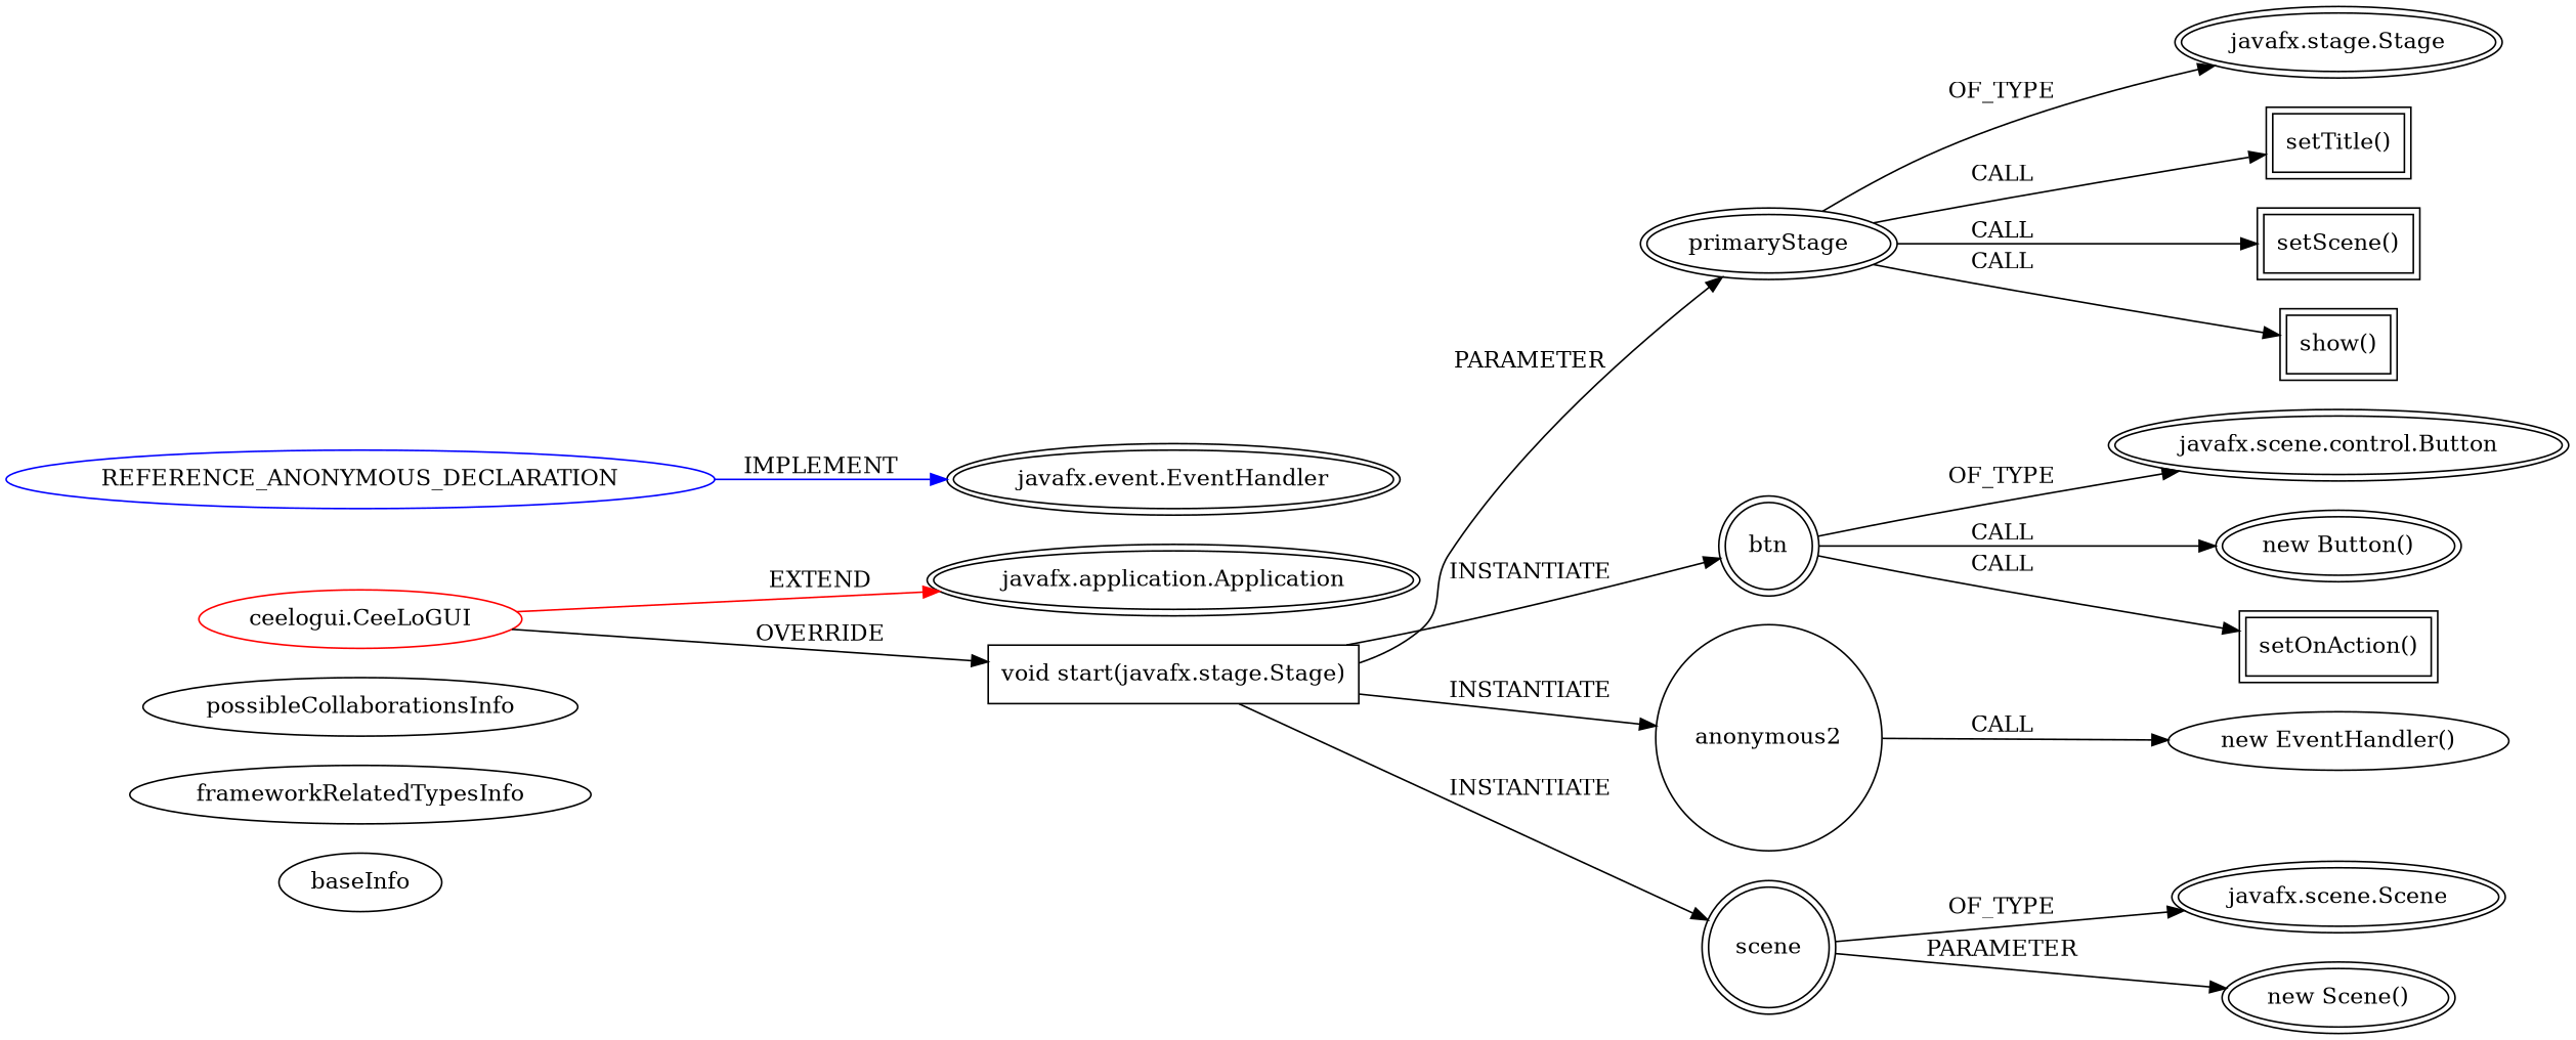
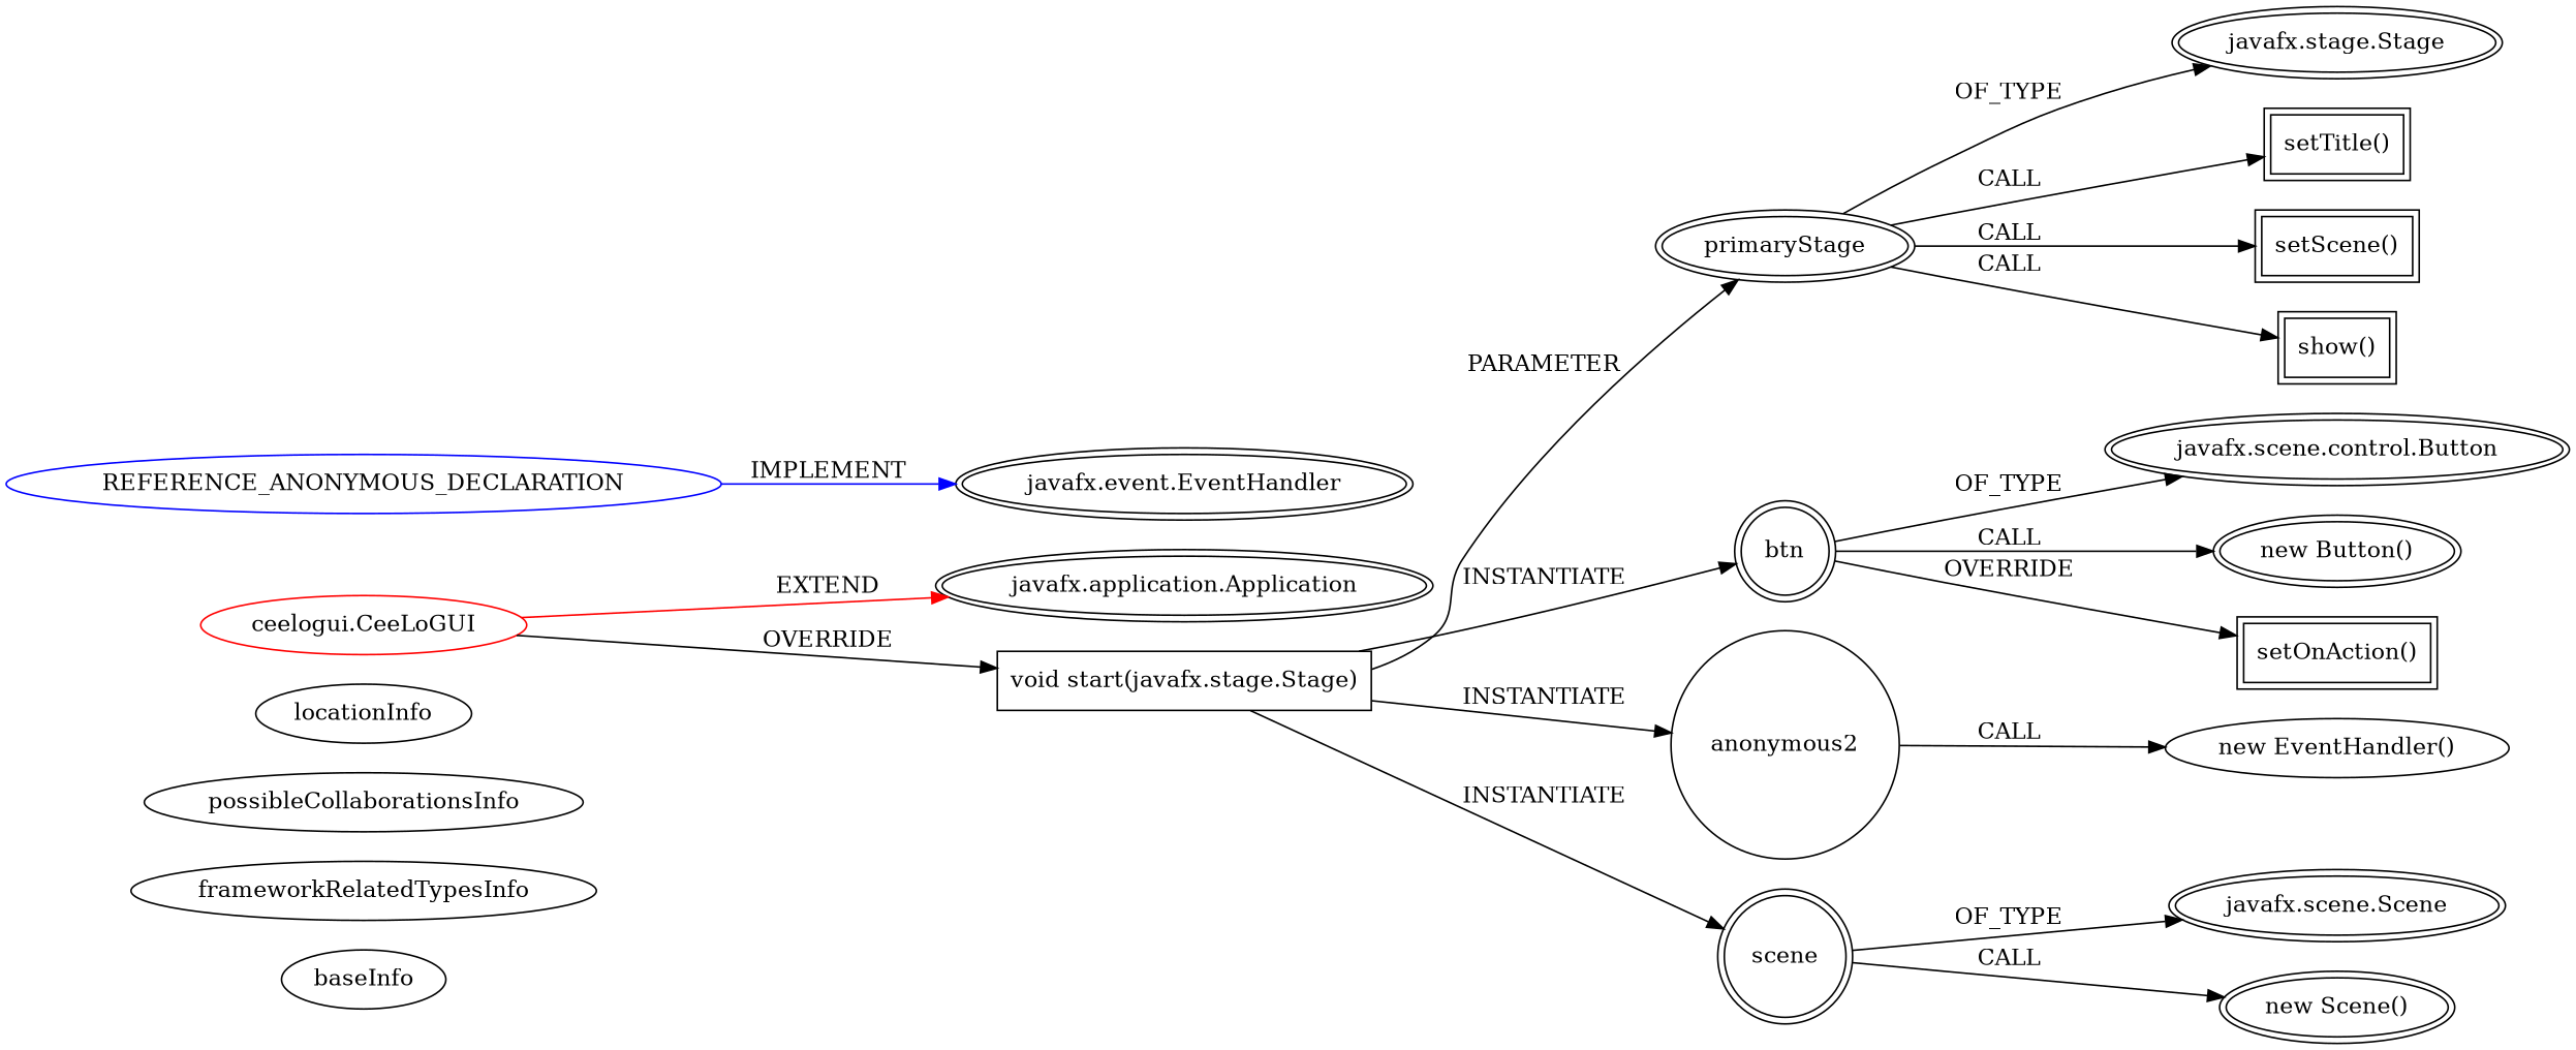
  digraph {
    rankdir=LR
    node [isFrameworkType=true peripheries=2]
    baseInfo [category=extension_graph graphId=3505 isAnonymous=false possibleRelation=true isFrameworkType="" peripheries=""]
    frameworkRelatedTypesInfo [0="javafx.application.Application" isFrameworkType="" peripheries=""]
    possibleCollaborationsInfo [0="3505~OVERRIDING_METHOD_DECLARATION-INSTANTIATION-~javafx.application.Application ~javafx.event.EventHandler ~false~true" isFrameworkType="" peripheries=""]
+   locationInfo [contextSignature=CeeLoGUI filePath="/lyonssp-Cee-lo/Cee-lo-master/src/ceelogui/CeeLoGUI.java" graphId=3505 projectName="lyonssp-Cee-lo" isFrameworkType="" peripheries=""]
    n5 [color=red isFrameworkType=false label="ceelogui.CeeLoGUI" vertexType=ROOT_CLIENT_CLASS_DECLARATION peripheries=""]
    n6 [label="javafx.application.Application" vertexType=FRAMEWORK_CLASS_TYPE]
    n7 [isFrameworkType=false label="void start(javafx.stage.Stage)" shape=box vertexType=OVERRIDING_METHOD_DECLARATION peripheries=""]
    n8 [label=primaryStage vertexType=PARAMETER_DECLARATION]
    n9 [label=btn shape=circle vertexType=VARIABLE_EXPRESION]
    n10 [isFrameworkType=false label=anonymous2 shape=circle vertexType=VARIABLE_EXPRESION peripheries=""]
    n11 [label=scene shape=circle vertexType=VARIABLE_EXPRESION]
    n12 [label="javafx.stage.Stage" vertexType=FRAMEWORK_CLASS_TYPE]
    n13 [label="setTitle()" shape=box vertexType=INSIDE_CALL]
    n14 [label="setScene()" shape=box vertexType=INSIDE_CALL]
    n15 [label="show()" shape=box vertexType=INSIDE_CALL]
    n16 [label="javafx.scene.control.Button" vertexType=FRAMEWORK_CLASS_TYPE]
    n17 [label="new Button()" vertexType=CONSTRUCTOR_CALL]
    n18 [label="setOnAction()" shape=box vertexType=INSIDE_CALL]
    n19 [isFrameworkType=false label="new EventHandler()" vertexType=CONSTRUCTOR_CALL peripheries=""]
    n20 [label="javafx.scene.Scene" vertexType=FRAMEWORK_CLASS_TYPE]
    n21 [label="new Scene()" vertexType=CONSTRUCTOR_CALL]
    n22 [color=blue isFrameworkType=false label=REFERENCE_ANONYMOUS_DECLARATION vertexType=REFERENCE_ANONYMOUS_DECLARATION peripheries=""]
    n23 [label="javafx.event.EventHandler" vertexType=FRAMEWORK_INTERFACE_TYPE]
    n5 -> n6 [color=red label=EXTEND]
    n5 -> n7 [label=OVERRIDE]
    n7 -> n8 [label=PARAMETER]
    n7 -> n9 [label=INSTANTIATE]
    n7 -> n10 [label=INSTANTIATE]
    n7 -> n11 [label=INSTANTIATE]
    n8 -> n12 [label=OF_TYPE]
    n8 -> n13 [label=CALL]
    n8 -> n14 [label=CALL]
    n8 -> n15 [label=CALL]
    n9 -> n16 [label=OF_TYPE]
    n9 -> n17 [label=CALL]
-   n9 -> n18 [label=CALL]
+   n9 -> n18 [label=OVERRIDE]
    n10 -> n19 [label=CALL]
    n11 -> n20 [label=OF_TYPE]
-   n11 -> n21 [label=PARAMETER]
+   n11 -> n21 [label=CALL]
    n22 -> n23 [color=blue label=IMPLEMENT]
  }
